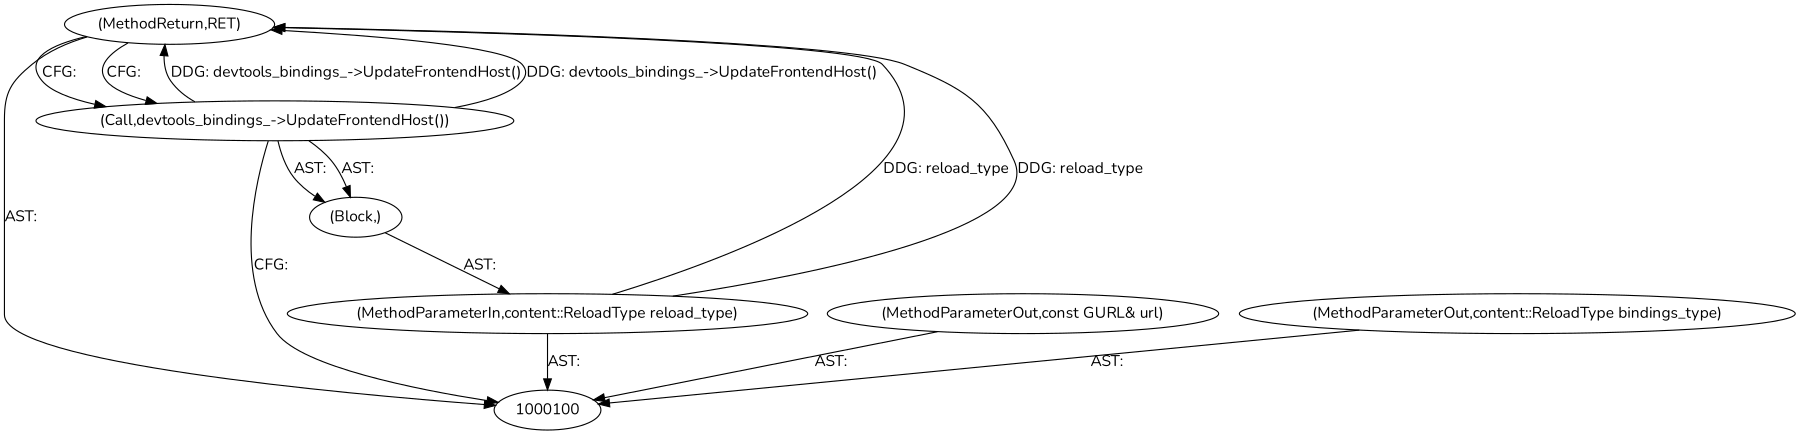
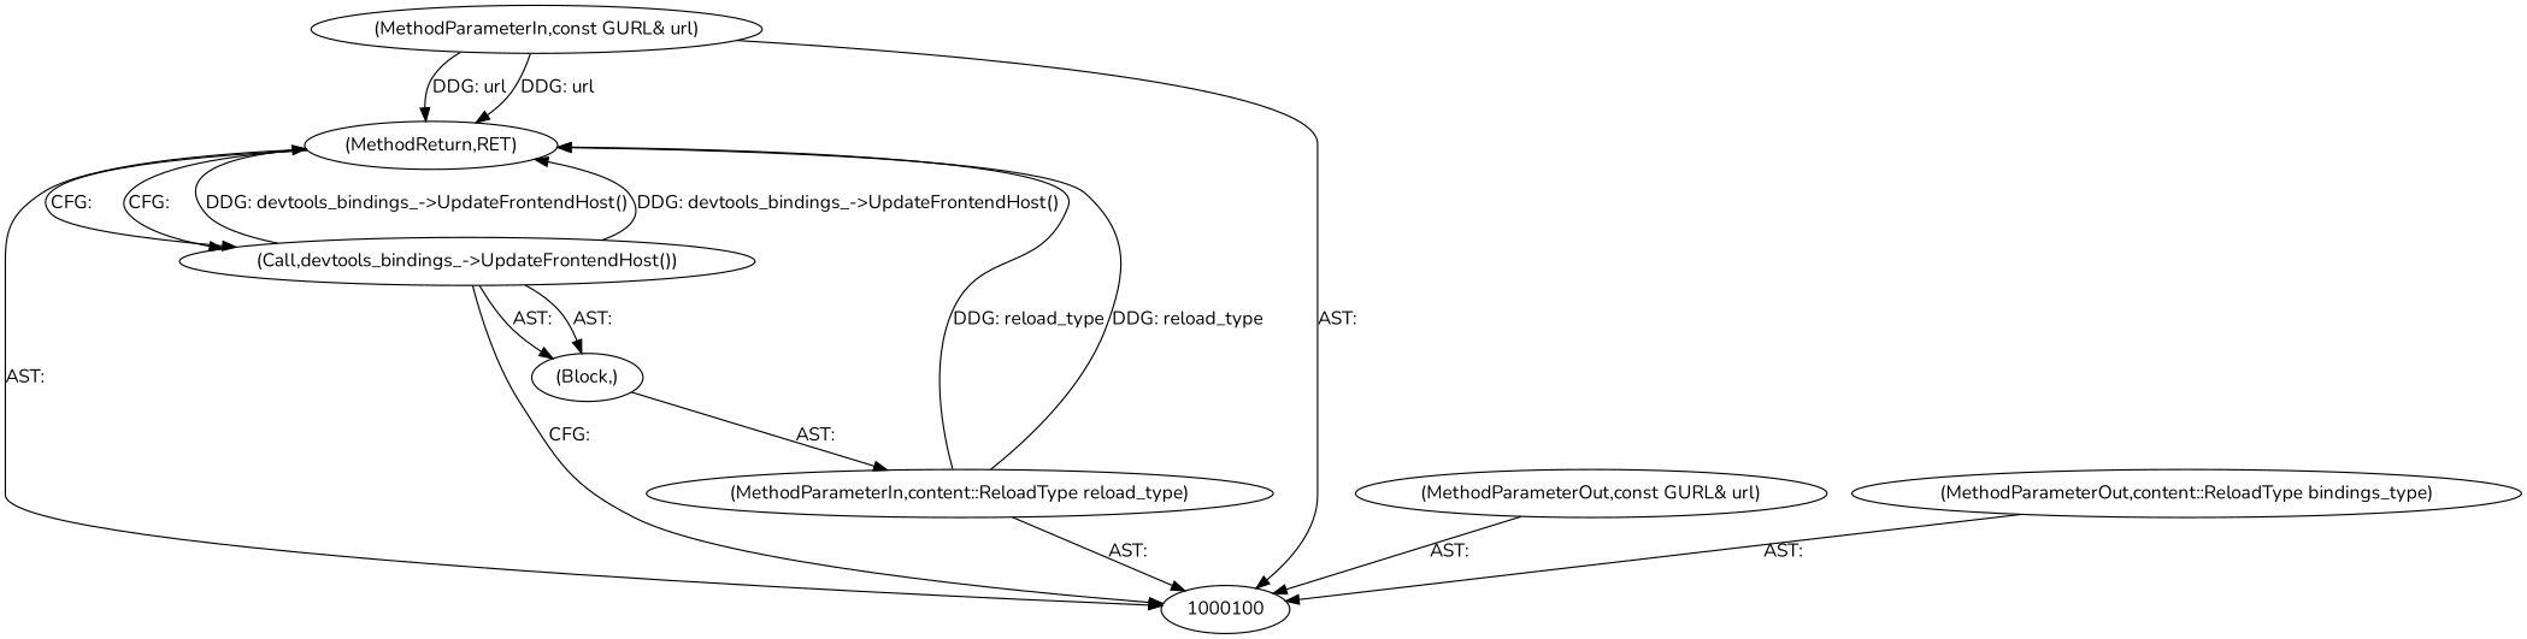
  digraph {
    fontname=Nunito
    node [fontname=Nunito]
    edge [fontname=Nunito]
+   n1 [label="(MethodParameterIn,const GURL& url)"]
    n2 [label="(MethodReturn,RET)"]
    1000100
    n4 [label="(Call,devtools_bindings_->UpdateFrontendHost())"]
    n5 [label="(MethodParameterOut,const GURL& url)"]
    n6 [label="(Block,)"]
    n7 [label="(MethodParameterIn,content::ReloadType reload_type)"]
    n8 [label="(MethodParameterOut,content::ReloadType bindings_type)"]
+   n1 -> n2 [label="DDG: url"]
+   n1 -> n2 [label="DDG: url"]
+   n1 -> 1000100 [label="AST: "]
    n2 -> 1000100 [label="AST: "]
    n2 -> n4 [label="CFG: "]
    n2 -> n4 [label="CFG: "]
    n4 -> n2 [label="DDG: devtools_bindings_->UpdateFrontendHost()"]
    n4 -> n2 [label="DDG: devtools_bindings_->UpdateFrontendHost()"]
    n4 -> 1000100 [label="CFG: "]
    n4 -> n6 [label="AST: "]
    n4 -> n6 [label="AST: "]
    n5 -> 1000100 [label="AST: "]
    n6 -> n7 [label="AST: "]
    n7 -> n2 [label="DDG: reload_type"]
    n7 -> n2 [label="DDG: reload_type"]
    n7 -> 1000100 [label="AST: "]
    n8 -> 1000100 [label="AST: "]
  }
